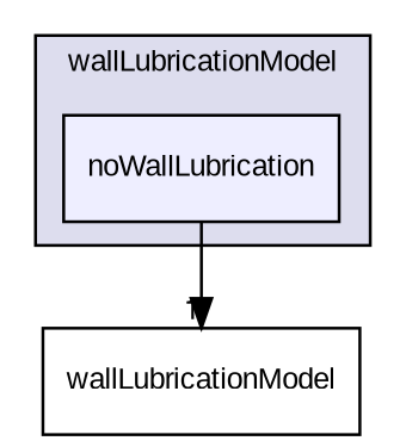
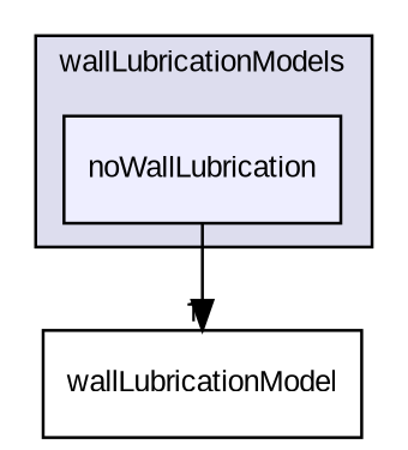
  digraph {
    compound=true
    fontname="Liberation Sans"
    node [fontname="Liberation Sans" fontsize=10 shape=box]
    n1 [fillcolor="#eeeeff" label=noWallLubrication pencolor=black style=filled]
    n2 [label=wallLubricationModel]
    subgraph cluster_1 {
      bgcolor="#ddddee"
      fontsize=10
-     label=wallLubricationModel
+     label=wallLubricationModels
      pencolor=black
      n1
    }
    n1 -> n2 [headlabel=1 labeldistance=1.5 labelfontname=FreeSans labelfontsize=10 fontname="Liberation Sans"]
  }
